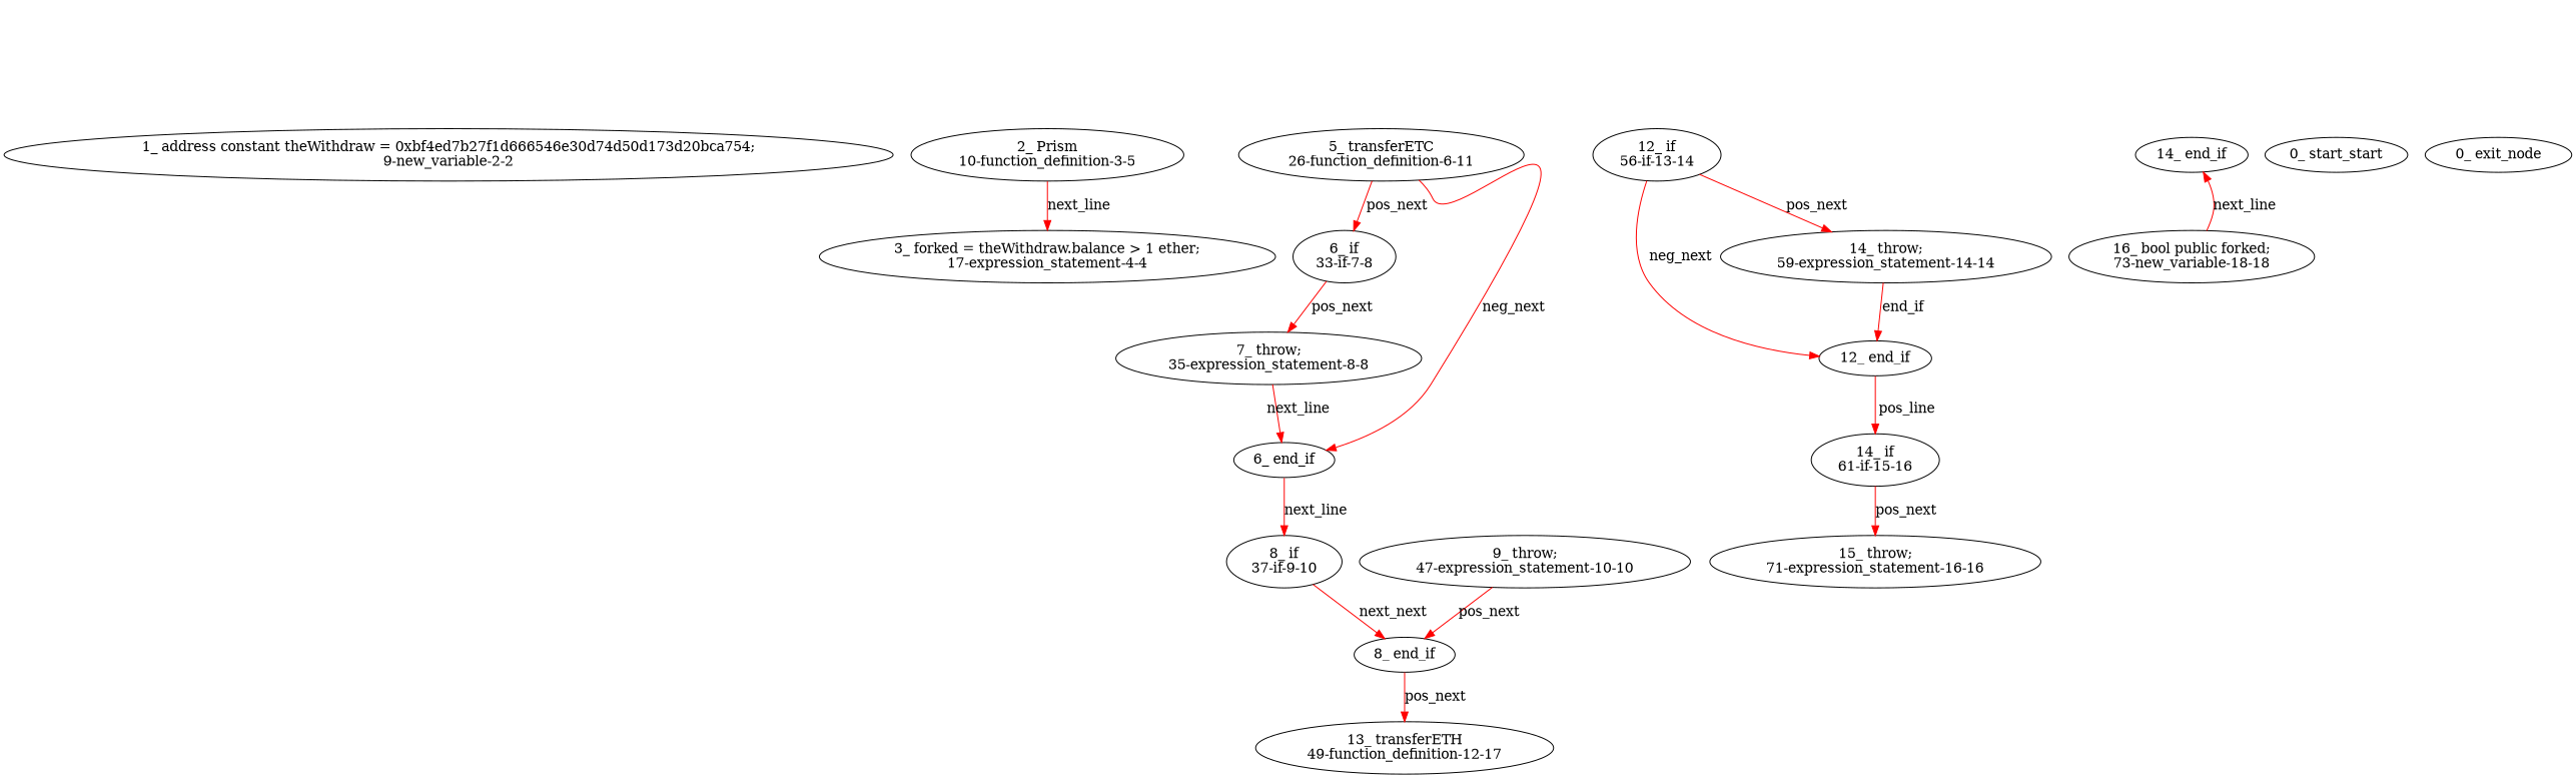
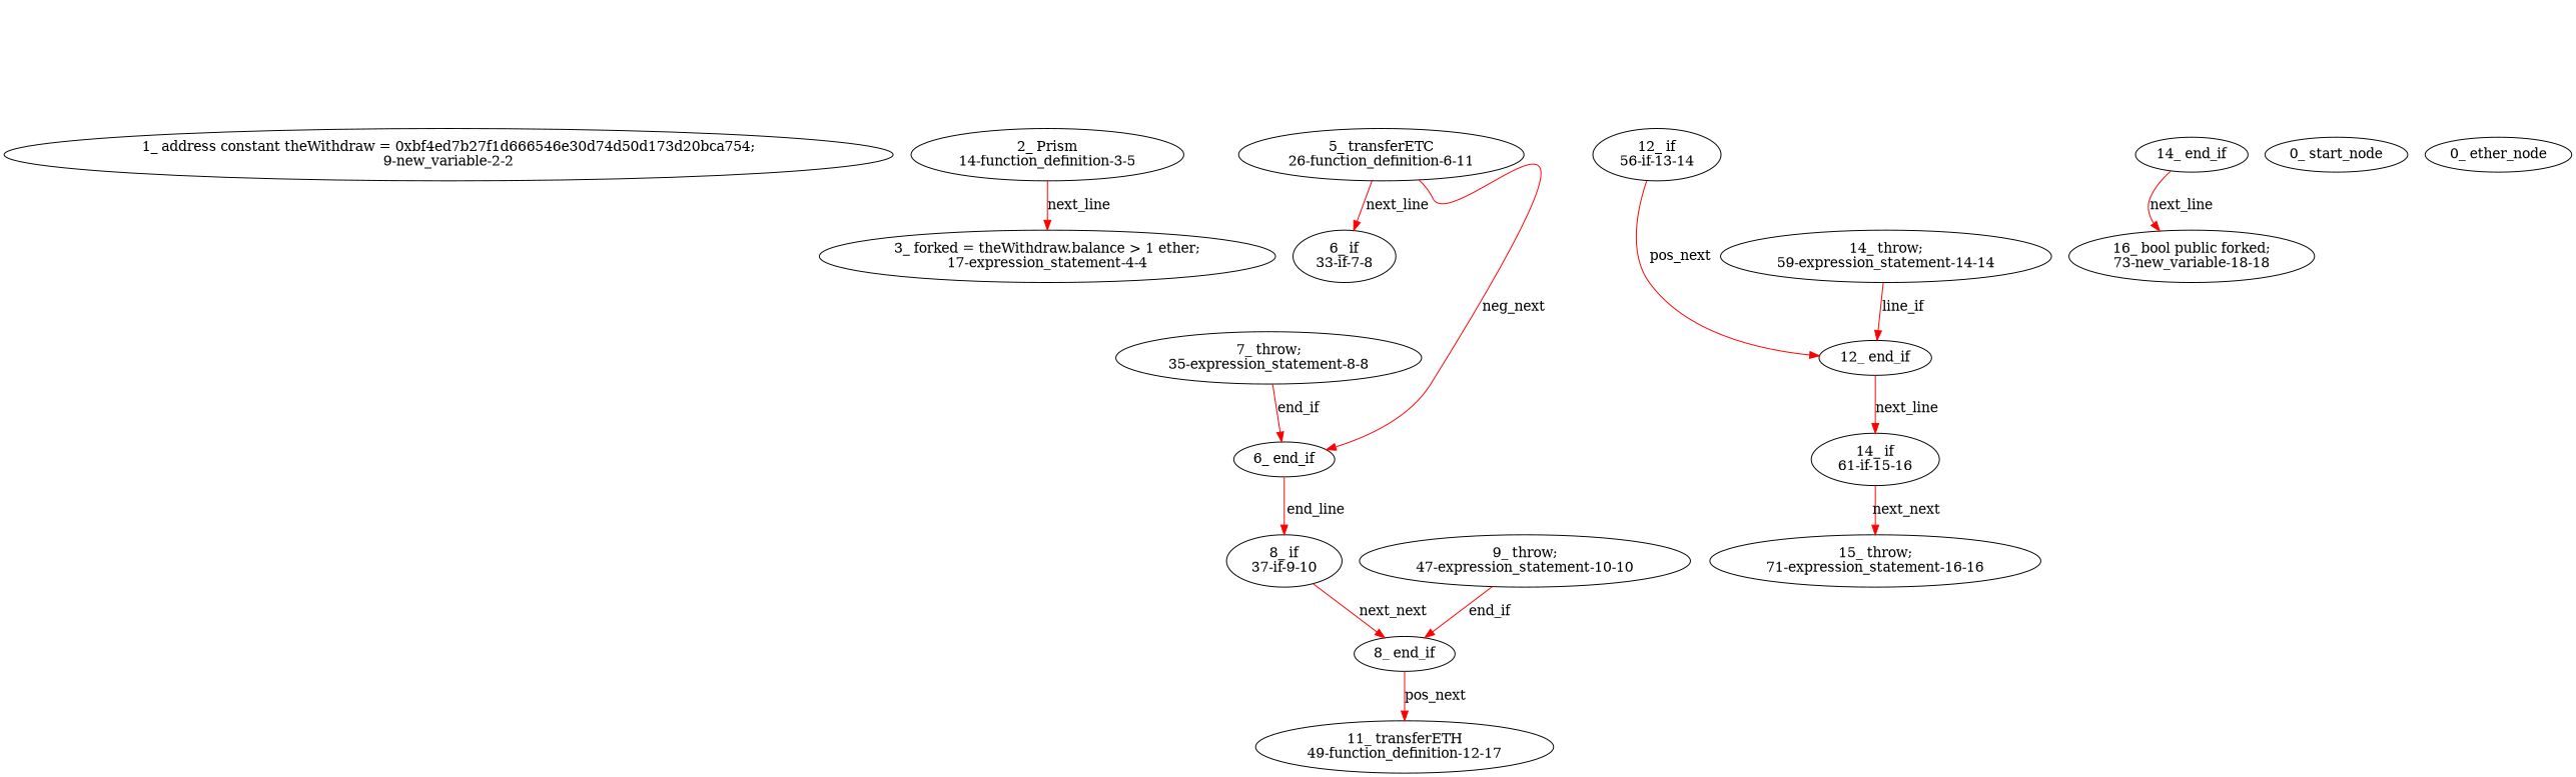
  digraph {
    node [type_label=expression_statement]
    edge [color=red controlflow_type=next_line edge_type=CFG_edge]
    n1 [label="1_ address constant theWithdraw = 0xbf4ed7b27f1d666546e30d74d50d173d20bca754;\n9-new_variable-2-2" type_label=new_variable]
-   n2 [label="2_ Prism\n10-function_definition-3-5" type_label=function_definition]
+   n2 [label="2_ Prism\n14-function_definition-3-5" type_label=function_definition]
    n3 [label="3_ forked = theWithdraw.balance > 1 ether;\n17-expression_statement-4-4"]
    n4 [label="5_ transferETC\n26-function_definition-6-11" type_label=function_definition]
    n5 [label="6_ if\n33-if-7-8" type_label=if]
    n6 [label="6_ end_if" type_label=end_if]
    n7 [label="7_ throw;\n35-expression_statement-8-8"]
    n8 [label="8_ if\n37-if-9-10" type_label=if]
    n9 [label="8_ end_if" type_label=end_if]
-   n10 [label="13_ transferETH\n49-function_definition-12-17" type_label=function_definition]
+   n10 [label="11_ transferETH\n49-function_definition-12-17" type_label=function_definition]
    n11 [label="9_ throw;\n47-expression_statement-10-10"]
    n12 [label="12_ if\n56-if-13-14" type_label=if]
    n13 [label="12_ end_if" type_label=end_if]
    n14 [label="14_ throw;\n59-expression_statement-14-14"]
    n15 [label="14_ if\n61-if-15-16" type_label=if]
    n16 [label="15_ throw;\n71-expression_statement-16-16"]
    n17 [label="14_ end_if" type_label=end_if]
    n18 [label="16_ bool public forked;\n73-new_variable-18-18" type_label=new_variable]
-   n19 [label="0_ start_start" type_label=start]
-   n20 [label="0_ exit_node" type_label=exit]
+   n19 [label="0_ start_node" type_label=start]
+   n20 [label="0_ ether_node" type_label=exit]
    n2 -> n3 [label=next_line]
-   n4 -> n5 [label=pos_next]
+   n4 -> n5 [label=next_line]
    n4 -> n6 [controlflow_type=neg_next label=neg_next]
-   n5 -> n7 [controlflow_type=pos_next label=pos_next]
-   n6 -> n8 [label=next_line]
-   n7 -> n6 [controlflow_type=end_if label=next_line]
+   n6 -> n8 [label=end_line]
+   n7 -> n6 [controlflow_type=end_if label=end_if]
    n8 -> n9 [controlflow_type=neg_next label=next_next]
    n9 -> n10 [label=pos_next]
-   n11 -> n9 [controlflow_type=end_if label=pos_next]
-   n12 -> n13 [controlflow_type=neg_next label=neg_next]
-   n12 -> n14 [controlflow_type=pos_next label=pos_next]
-   n13 -> n15 [label=pos_line]
-   n14 -> n13 [controlflow_type=end_if label=end_if]
-   n15 -> n16 [controlflow_type=pos_next label=pos_next]
-   n18 -> n17 [label=next_line]
+   n11 -> n9 [controlflow_type=end_if label=end_if]
+   n12 -> n13 [controlflow_type=neg_next label=pos_next]
+   n13 -> n15 [label=next_line]
+   n14 -> n13 [controlflow_type=end_if label=line_if]
+   n15 -> n16 [controlflow_type=pos_next label=next_next]
+   n17 -> n18 [label=next_line]
  }
